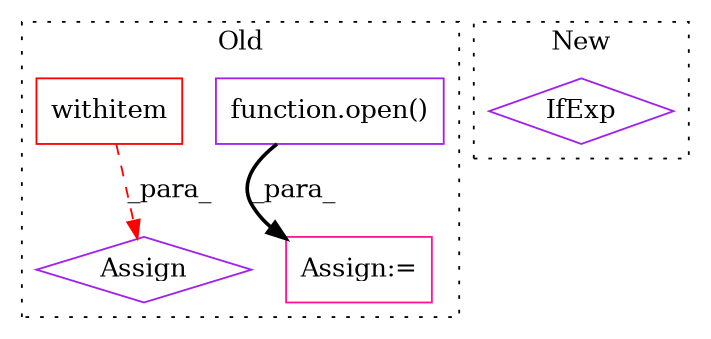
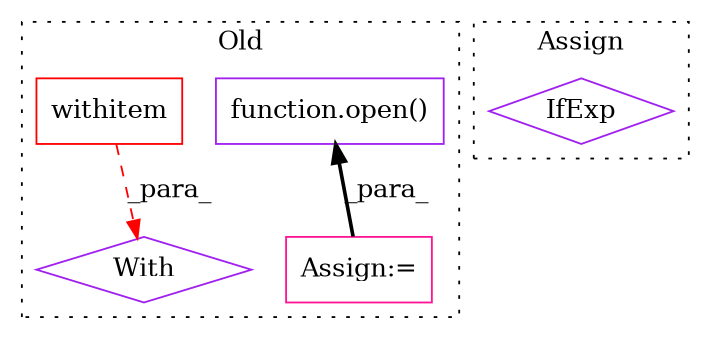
  digraph {
    node [color=purple shape=box]
    n1 [a=75 l="5,1" label="function.open()" s="1071,1087"]
-   n2 [a=39 l="5,28" label=Assign s="1066,1075" shape=diamond]
+   n2 [a=39 l="5,28" label=With s="1066,1075" shape=diamond]
    n3 [a=49 color=red l=4 label=withitem s=1071]
    n4 [a=68 color=deeppink l=3 label="Assign:=" s=932]
    n5 [a=51 l="4,6" label=IfExp s="1995,2009" shape=diamond]
    subgraph cluster_1 {
      label=Old
      style=dotted
      n1
      n2
      n3
      n4
    }
    subgraph cluster_2 {
-     label=New
+     label=Assign
      style=dotted
      n5
    }
    n3 -> n2 [color=red label=_para_ style=dashed]
-   n1 -> n4 [color=black label=_para_ style=bold]
+   n4 -> n1 [color=black label=_para_ style=bold]
  }
